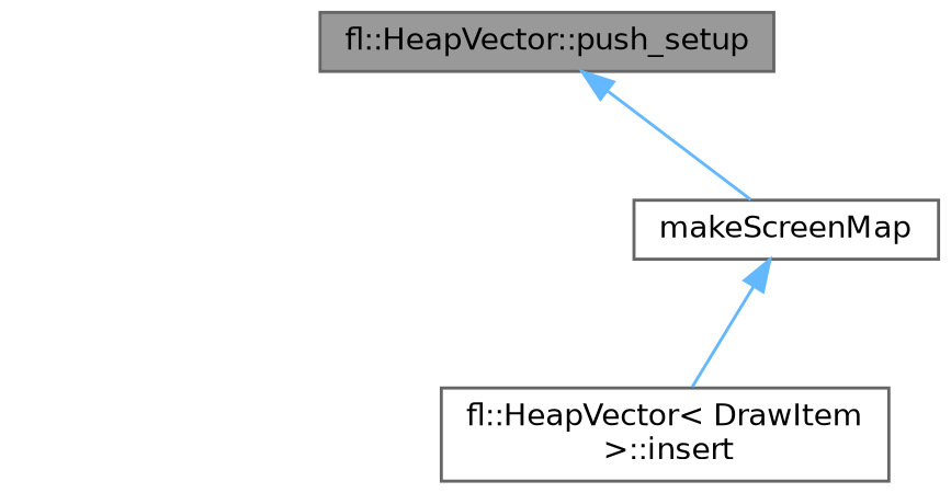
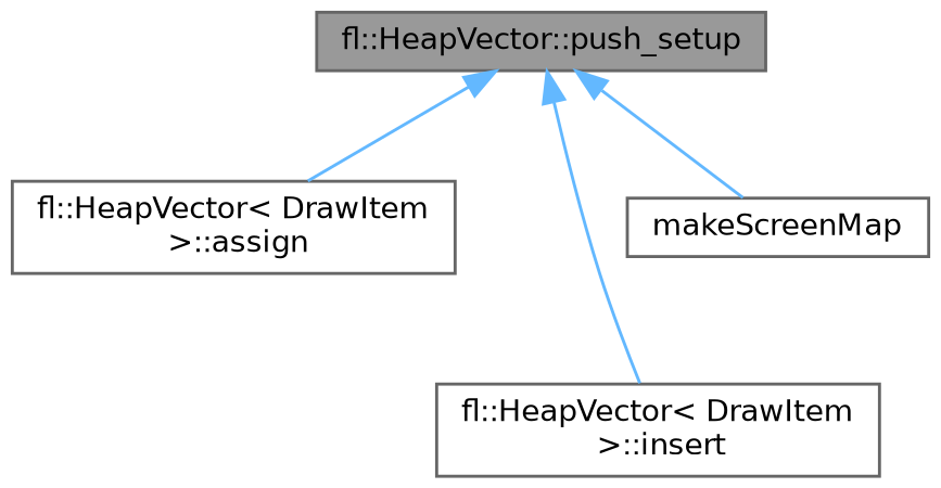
  digraph {
    rankdir=TB
    node [color=grey40 fillcolor=white fontname=Helvetica fontsize=10 shape=box style=filled]
    edge [color=steelblue1 dir=back fontname=Helvetica fontsize=10 labelfontname=Helvetica labelfontsize=10 style=solid]
    n1 [color=gray40 fillcolor=grey60 fontcolor=black height=0.2 label="fl::HeapVector::push_setup" width=0.4]
+   n2 [height=0.2 label="fl::HeapVector\< DrawItem\l \>::assign" width=0.4]
    n3 [height=0.2 label="fl::HeapVector\< DrawItem\l \>::insert" width=0.4]
    n4 [height=0.2 label=makeScreenMap width=0.4]
-   n4 -> n3
+   n1 -> n2
+   n1 -> n3
    n1 -> n4
  }
